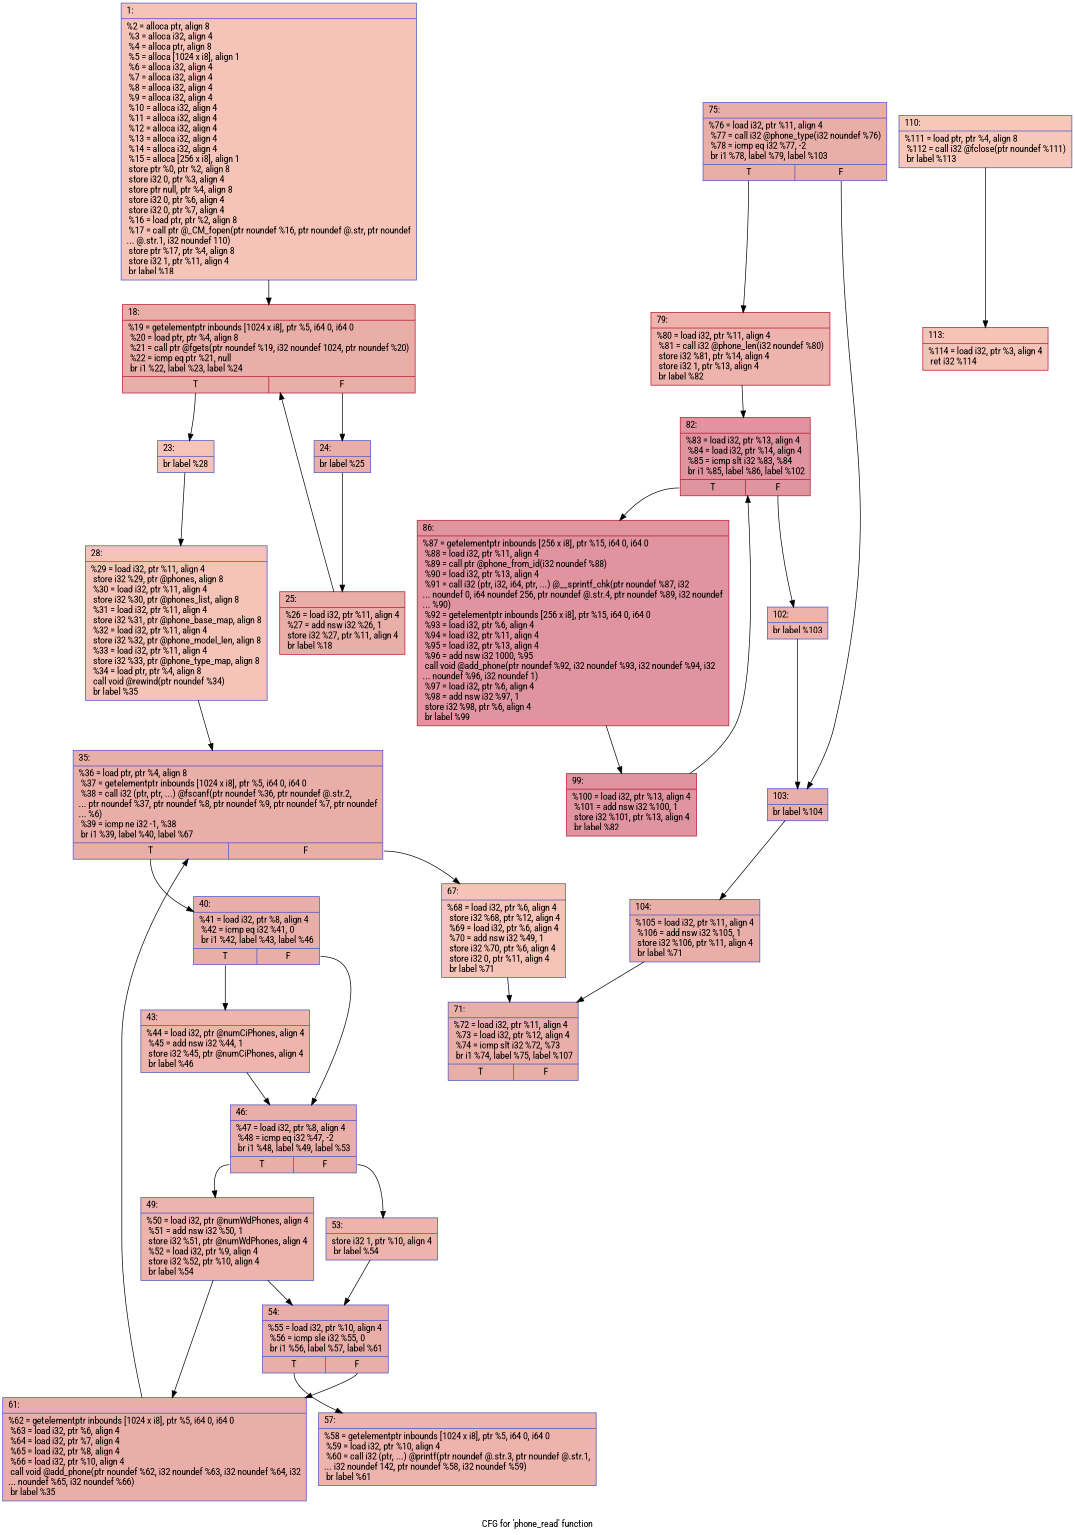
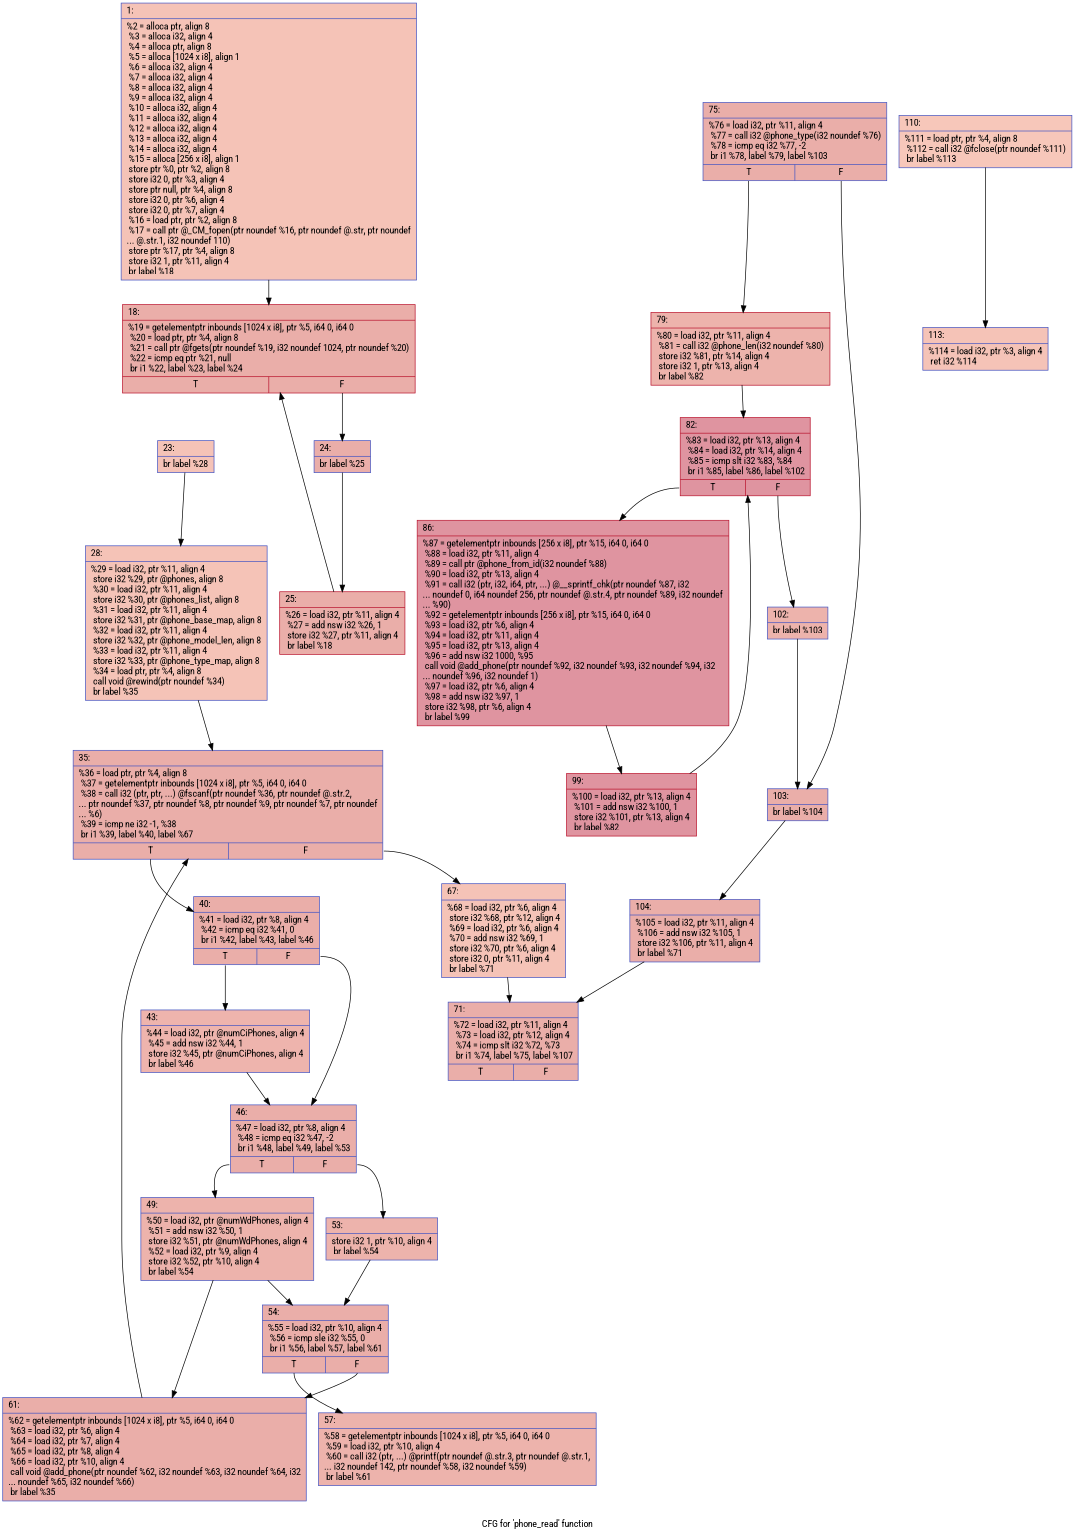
  digraph {
    fontname="Roboto Condensed"
    label="CFG for 'phone_read' function"
    node [color="#3d50c3ff" fillcolor="#d0473d70" fontname="Roboto Condensed" shape=record style=filled]
    edge [fontname="Roboto Condensed"]
    n1 [fillcolor="#e8765c70" label="{1:\l|  %2 = alloca ptr, align 8\l  %3 = alloca i32, align 4\l  %4 = alloca ptr, align 8\l  %5 = alloca [1024 x i8], align 1\l  %6 = alloca i32, align 4\l  %7 = alloca i32, align 4\l  %8 = alloca i32, align 4\l  %9 = alloca i32, align 4\l  %10 = alloca i32, align 4\l  %11 = alloca i32, align 4\l  %12 = alloca i32, align 4\l  %13 = alloca i32, align 4\l  %14 = alloca i32, align 4\l  %15 = alloca [256 x i8], align 1\l  store ptr %0, ptr %2, align 8\l  store i32 0, ptr %3, align 4\l  store ptr null, ptr %4, align 8\l  store i32 0, ptr %6, align 4\l  store i32 0, ptr %7, align 4\l  %16 = load ptr, ptr %2, align 8\l  %17 = call ptr @_CM_fopen(ptr noundef %16, ptr noundef @.str, ptr noundef\l... @.str.1, i32 noundef 110)\l  store ptr %17, ptr %4, align 8\l  store i32 1, ptr %11, align 4\l  br label %18\l}"]
    n2 [color="#b70d28ff" label="{18:\l|  %19 = getelementptr inbounds [1024 x i8], ptr %5, i64 0, i64 0\l  %20 = load ptr, ptr %4, align 8\l  %21 = call ptr @fgets(ptr noundef %19, i32 noundef 1024, ptr noundef %20)\l  %22 = icmp eq ptr %21, null\l  br i1 %22, label %23, label %24\l|{<s0>T|<s1>F}}"]
    n3 [fillcolor="#e8765c70" label="{23:\l|  br label %28\l}"]
    n4 [label="{24:\l|  br label %25\l}"]
    n5 [fillcolor="#e8765c70" label="{28:\l|  %29 = load i32, ptr %11, align 4\l  store i32 %29, ptr @phones, align 8\l  %30 = load i32, ptr %11, align 4\l  store i32 %30, ptr @phones_list, align 8\l  %31 = load i32, ptr %11, align 4\l  store i32 %31, ptr @phone_base_map, align 8\l  %32 = load i32, ptr %11, align 4\l  store i32 %32, ptr @phone_model_len, align 8\l  %33 = load i32, ptr %11, align 4\l  store i32 %33, ptr @phone_type_map, align 8\l  %34 = load ptr, ptr %4, align 8\l  call void @rewind(ptr noundef %34)\l  br label %35\l}"]
    n6 [color="#b70d28ff" label="{25:\l|  %26 = load i32, ptr %11, align 4\l  %27 = add nsw i32 %26, 1\l  store i32 %27, ptr %11, align 4\l  br label %18\l}"]
    n7 [label="{35:\l|  %36 = load ptr, ptr %4, align 8\l  %37 = getelementptr inbounds [1024 x i8], ptr %5, i64 0, i64 0\l  %38 = call i32 (ptr, ptr, ...) @fscanf(ptr noundef %36, ptr noundef @.str.2,\l... ptr noundef %37, ptr noundef %8, ptr noundef %9, ptr noundef %7, ptr noundef\l... %6)\l  %39 = icmp ne i32 -1, %38\l  br i1 %39, label %40, label %67\l|{<s0>T|<s1>F}}"]
    n8 [label="{40:\l|  %41 = load i32, ptr %8, align 4\l  %42 = icmp eq i32 %41, 0\l  br i1 %42, label %43, label %46\l|{<s0>T|<s1>F}}"]
-   n9 [fillcolor="#e8765c70" label="{67:\l|  %68 = load i32, ptr %6, align 4\l  store i32 %68, ptr %12, align 4\l  %69 = load i32, ptr %6, align 4\l  %70 = add nsw i32 %49, 1\l  store i32 %70, ptr %6, align 4\l  store i32 0, ptr %11, align 4\l  br label %71\l}"]
+   n9 [fillcolor="#e8765c70" label="{67:\l|  %68 = load i32, ptr %6, align 4\l  store i32 %68, ptr %12, align 4\l  %69 = load i32, ptr %6, align 4\l  %70 = add nsw i32 %69, 1\l  store i32 %70, ptr %6, align 4\l  store i32 0, ptr %11, align 4\l  br label %71\l}"]
    n10 [fillcolor="#d8564670" label="{43:\l|  %44 = load i32, ptr @numCiPhones, align 4\l  %45 = add nsw i32 %44, 1\l  store i32 %45, ptr @numCiPhones, align 4\l  br label %46\l}"]
    n11 [label="{46:\l|  %47 = load i32, ptr %8, align 4\l  %48 = icmp eq i32 %47, -2\l  br i1 %48, label %49, label %53\l|{<s0>T|<s1>F}}"]
    n12 [label="{71:\l|  %72 = load i32, ptr %11, align 4\l  %73 = load i32, ptr %12, align 4\l  %74 = icmp slt i32 %72, %73\l  br i1 %74, label %75, label %107\l|{<s0>T|<s1>F}}"]
    n13 [fillcolor="#d6524470" label="{49:\l|  %50 = load i32, ptr @numWdPhones, align 4\l  %51 = add nsw i32 %50, 1\l  store i32 %51, ptr @numWdPhones, align 4\l  %52 = load i32, ptr %9, align 4\l  store i32 %52, ptr %10, align 4\l  br label %54\l}"]
    n14 [fillcolor="#d6524470" label="{53:\l|  store i32 1, ptr %10, align 4\l  br label %54\l}"]
    n15 [label="{54:\l|  %55 = load i32, ptr %10, align 4\l  %56 = icmp sle i32 %55, 0\l  br i1 %56, label %57, label %61\l|{<s0>T|<s1>F}}"]
    n16 [label="{61:\l|  %62 = getelementptr inbounds [1024 x i8], ptr %5, i64 0, i64 0\l  %63 = load i32, ptr %6, align 4\l  %64 = load i32, ptr %7, align 4\l  %65 = load i32, ptr %8, align 4\l  %66 = load i32, ptr %10, align 4\l  call void @add_phone(ptr noundef %62, i32 noundef %63, i32 noundef %64, i32\l... noundef %65, i32 noundef %66)\l  br label %35\l}"]
    n17 [fillcolor="#d6524470" label="{57:\l|  %58 = getelementptr inbounds [1024 x i8], ptr %5, i64 0, i64 0\l  %59 = load i32, ptr %10, align 4\l  %60 = call i32 (ptr, ...) @printf(ptr noundef @.str.3, ptr noundef @.str.1,\l... i32 noundef 142, ptr noundef %58, i32 noundef %59)\l  br label %61\l}"]
    n18 [label="{75:\l|  %76 = load i32, ptr %11, align 4\l  %77 = call i32 @phone_type(i32 noundef %76)\l  %78 = icmp eq i32 %77, -2\l  br i1 %78, label %79, label %103\l|{<s0>T|<s1>F}}"]
    n19 [color="#b70d28ff" fillcolor="#d6524470" label="{79:\l|  %80 = load i32, ptr %11, align 4\l  %81 = call i32 @phone_len(i32 noundef %80)\l  store i32 %81, ptr %14, align 4\l  store i32 1, ptr %13, align 4\l  br label %82\l}"]
    n20 [label="{103:\l|  br label %104\l}"]
    n21 [color="#b70d28ff" fillcolor="#b70d2870" label="{82:\l|  %83 = load i32, ptr %13, align 4\l  %84 = load i32, ptr %14, align 4\l  %85 = icmp slt i32 %83, %84\l  br i1 %85, label %86, label %102\l|{<s0>T|<s1>F}}"]
    n22 [label="{104:\l|  %105 = load i32, ptr %11, align 4\l  %106 = add nsw i32 %105, 1\l  store i32 %106, ptr %11, align 4\l  br label %71\l}"]
    n23 [fillcolor="#ec7f6370" label="{110:\l|  %111 = load ptr, ptr %4, align 8\l  %112 = call i32 @fclose(ptr noundef %111)\l  br label %113\l}"]
-   n24 [color="#b70d28ff" fillcolor="#e8765c70" label="{113:\l|  %114 = load i32, ptr %3, align 4\l  ret i32 %114\l}"]
+   n24 [fillcolor="#e8765c70" label="{113:\l|  %114 = load i32, ptr %3, align 4\l  ret i32 %114\l}"]
    n25 [color="#b70d28ff" fillcolor="#b70d2870" label="{86:\l|  %87 = getelementptr inbounds [256 x i8], ptr %15, i64 0, i64 0\l  %88 = load i32, ptr %11, align 4\l  %89 = call ptr @phone_from_id(i32 noundef %88)\l  %90 = load i32, ptr %13, align 4\l  %91 = call i32 (ptr, i32, i64, ptr, ...) @__sprintf_chk(ptr noundef %87, i32\l... noundef 0, i64 noundef 256, ptr noundef @.str.4, ptr noundef %89, i32 noundef\l... %90)\l  %92 = getelementptr inbounds [256 x i8], ptr %15, i64 0, i64 0\l  %93 = load i32, ptr %6, align 4\l  %94 = load i32, ptr %11, align 4\l  %95 = load i32, ptr %13, align 4\l  %96 = add nsw i32 1000, %95\l  call void @add_phone(ptr noundef %92, i32 noundef %93, i32 noundef %94, i32\l... noundef %96, i32 noundef 1)\l  %97 = load i32, ptr %6, align 4\l  %98 = add nsw i32 %97, 1\l  store i32 %98, ptr %6, align 4\l  br label %99\l}"]
    n26 [fillcolor="#d6524470" label="{102:\l|  br label %103\l}"]
    n27 [color="#b70d28ff" fillcolor="#b70d2870" label="{99:\l|  %100 = load i32, ptr %13, align 4\l  %101 = add nsw i32 %100, 1\l  store i32 %101, ptr %13, align 4\l  br label %82\l}"]
    n1 -> n2
-   n2 -> n3 [tailport=s0]
    n2 -> n4 [tailport=s1]
    n3 -> n5
    n4 -> n6
    n5 -> n7
    n6 -> n2
    n7 -> n8 [tailport=s0]
    n7 -> n9 [tailport=s1]
    n8 -> n10 [tailport=s0]
    n8 -> n11 [tailport=s1]
    n9 -> n12
    n10 -> n11
    n11 -> n13 [tailport=s0]
    n11 -> n14 [tailport=s1]
    n13 -> n15
    n13 -> n16
    n14 -> n15
    n15 -> n16 [tailport=s1]
    n15 -> n17 [tailport=s0]
    n16 -> n7
    n18 -> n19 [tailport=s0]
    n18 -> n20 [tailport=s1]
    n19 -> n21
    n20 -> n22
    n21 -> n25 [tailport=s0]
    n21 -> n26 [tailport=s1]
    n22 -> n12
    n23 -> n24
    n25 -> n27
    n26 -> n20
    n27 -> n21
  }
